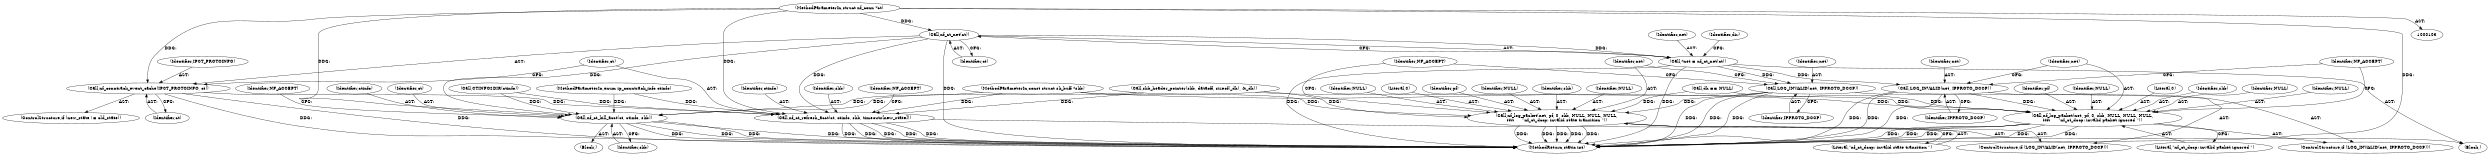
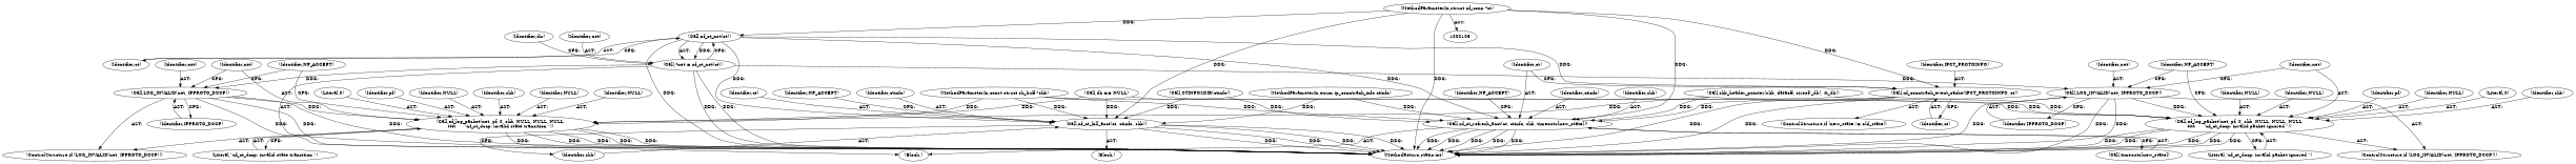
  digraph {
    n1 [label="(MethodParameterIn,struct nf_conn *ct)"]
    n2 [label="(Call,nf_ct_net(ct))"]
    n3 [label="(Call,nf_ct_kill_acct(ct, ctinfo, skb))"]
    n4 [label="(Call,nf_conntrack_event_cache(IPCT_PROTOINFO, ct))"]
    n5 [label="(Call,nf_ct_refresh_acct(ct, ctinfo, skb, timeouts[new_state]))"]
    n6 [label="(MethodReturn,static int)"]
    1000103
    n8 [label="(Call,*net = nf_ct_net(ct))"]
    n9 [label="(Identifier,ct)"]
    n10 [label="(Identifier,skb)"]
    n11 [label="(Block,)"]
    n12 [label="(ControlStructure,if (new_state != old_state))"]
    n13 [label="(Identifier,ct)"]
    n14 [label="(Block,)"]
+   n15 [label="(Call,timeouts[new_state])"]
    n16 [label="(Call,LOG_INVALID(net, IPPROTO_DCCP))"]
    n17 [label="(Call,LOG_INVALID(net, IPPROTO_DCCP))"]
    n18 [label="(Call,nf_log_packet(net, pf, 0, skb, NULL, NULL, NULL,\n\t\t\t\t      \"nf_ct_dccp: invalid packet ignored \"))"]
    n19 [label="(ControlStructure,if (LOG_INVALID(net, IPPROTO_DCCP)))"]
    n20 [label="(Identifier,IPPROTO_DCCP)"]
    n21 [label="(Call,nf_log_packet(net, pf, 0, skb, NULL, NULL, NULL,\n\t\t\t\t      \"nf_ct_dccp: invalid state transition \"))"]
    n22 [label="(ControlStructure,if (LOG_INVALID(net, IPPROTO_DCCP)))"]
    n23 [label="(Identifier,IPPROTO_DCCP)"]
    n24 [label="(Literal,\"nf_ct_dccp: invalid packet ignored \")"]
    n25 [label="(Literal,\"nf_ct_dccp: invalid state transition \")"]
    n26 [label="(Call,CTINFO2DIR(ctinfo))"]
    n27 [label="(Identifier,pf)"]
    n28 [label="(Identifier,net)"]
    n29 [label="(Identifier,ct)"]
    n30 [label="(Identifier,NULL)"]
    n31 [label="(Literal,0)"]
    n32 [label="(Identifier,NF_ACCEPT)"]
    n33 [label="(Identifier,ct)"]
    n34 [label="(Identifier,NF_ACCEPT)"]
    n35 [label="(Identifier,IPCT_PROTOINFO)"]
    n36 [label="(Literal,0)"]
    n37 [label="(Identifier,NF_ACCEPT)"]
    n38 [label="(Identifier,dir)"]
    n39 [label="(Identifier,skb)"]
    n40 [label="(Identifier,net)"]
    n41 [label="(Identifier,pf)"]
    n42 [label="(Identifier,NULL)"]
    n43 [label="(MethodParameterIn,const struct sk_buff *skb)"]
    n44 [label="(Identifier,net)"]
    n45 [label="(Identifier,skb)"]
    n46 [label="(Identifier,NF_ACCEPT)"]
    n47 [label="(Identifier,ctinfo)"]
    n48 [label="(MethodParameterIn,enum ip_conntrack_info ctinfo)"]
    n49 [label="(Identifier,net)"]
    n50 [label="(Identifier,NULL)"]
    n51 [label="(Identifier,ctinfo)"]
    n52 [label="(Identifier,NULL)"]
    n53 [label="(Identifier,NULL)"]
    n54 [label="(Call,dh == NULL)"]
    n55 [label="(Identifier,NULL)"]
    n56 [label="(Identifier,net)"]
    n57 [label="(Identifier,skb)"]
    n58 [label="(Call,skb_header_pointer(skb, dataoff, sizeof(_dh), &_dh))"]
    n1 -> n2 [label="DDG: "]
    n1 -> n3 [label="DDG: "]
    n1 -> n4 [label="DDG: "]
    n1 -> n5 [label="DDG: "]
    n1 -> n6 [label="DDG: "]
    n1 -> 1000103 [label="AST: "]
    n2 -> n3 [label="DDG: "]
-   n2 -> n4 [label="AST: "]
+   n2 -> n4 [label="DDG: "]
    n2 -> n5 [label="DDG: "]
    n2 -> n6 [label="DDG: "]
    n2 -> n8 [label="AST: "]
    n2 -> n8 [label="DDG: "]
    n2 -> n9 [label="CFG: "]
    n3 -> n6 [label="DDG: "]
    n3 -> n6 [label="DDG: "]
    n3 -> n6 [label="DDG: "]
    n3 -> n6 [label="DDG: "]
    n3 -> n10 [label="CFG: "]
    n3 -> n11 [label="AST: "]
    n4 -> n5 [label="DDG: "]
    n4 -> n6 [label="DDG: "]
    n4 -> n6 [label="DDG: "]
    n4 -> n12 [label="AST: "]
    n4 -> n13 [label="CFG: "]
    n5 -> n6 [label="DDG: "]
    n5 -> n6 [label="DDG: "]
    n5 -> n6 [label="DDG: "]
    n5 -> n6 [label="DDG: "]
    n5 -> n6 [label="DDG: "]
    n5 -> n14 [label="AST: "]
+   n5 -> n15 [label="CFG: "]
    n8 -> n2 [label="CFG: "]
    n8 -> n6 [label="DDG: "]
    n8 -> n6 [label="DDG: "]
    n8 -> n14 [label="AST: "]
    n8 -> n16 [label="DDG: "]
    n8 -> n17 [label="DDG: "]
    n9 -> n2 [label="AST: "]
    n10 -> n3 [label="AST: "]
    n13 -> n4 [label="AST: "]
+   n15 -> n5 [label="AST: "]
    n16 -> n6 [label="DDG: "]
    n16 -> n6 [label="DDG: "]
    n16 -> n6 [label="DDG: "]
    n16 -> n18 [label="DDG: "]
    n16 -> n19 [label="AST: "]
    n16 -> n20 [label="CFG: "]
    n17 -> n6 [label="DDG: "]
    n17 -> n6 [label="DDG: "]
    n17 -> n6 [label="DDG: "]
    n17 -> n21 [label="DDG: "]
    n17 -> n22 [label="AST: "]
    n17 -> n23 [label="CFG: "]
    n18 -> n6 [label="DDG: "]
    n18 -> n6 [label="DDG: "]
    n18 -> n6 [label="DDG: "]
    n18 -> n6 [label="DDG: "]
    n18 -> n6 [label="DDG: "]
    n18 -> n19 [label="AST: "]
    n18 -> n24 [label="CFG: "]
    n20 -> n16 [label="AST: "]
    n21 -> n6 [label="DDG: "]
    n21 -> n6 [label="DDG: "]
    n21 -> n6 [label="DDG: "]
    n21 -> n6 [label="DDG: "]
    n21 -> n6 [label="DDG: "]
    n21 -> n22 [label="AST: "]
    n21 -> n25 [label="CFG: "]
    n23 -> n17 [label="AST: "]
    n24 -> n18 [label="AST: "]
    n25 -> n21 [label="AST: "]
    n26 -> n3 [label="DDG: "]
    n26 -> n5 [label="DDG: "]
    n27 -> n18 [label="AST: "]
    n28 -> n17 [label="AST: "]
    n29 -> n3 [label="AST: "]
    n30 -> n18 [label="AST: "]
    n31 -> n21 [label="AST: "]
    n32 -> n5 [label="CFG: "]
    n33 -> n4 [label="CFG: "]
    n33 -> n5 [label="AST: "]
    n34 -> n3 [label="CFG: "]
    n35 -> n4 [label="AST: "]
    n36 -> n18 [label="AST: "]
    n37 -> n16 [label="CFG: "]
    n37 -> n18 [label="CFG: "]
    n38 -> n8 [label="CFG: "]
    n39 -> n18 [label="AST: "]
    n40 -> n17 [label="CFG: "]
    n40 -> n21 [label="AST: "]
    n41 -> n21 [label="AST: "]
    n42 -> n21 [label="AST: "]
    n43 -> n3 [label="DDG: "]
    n43 -> n5 [label="DDG: "]
    n43 -> n18 [label="DDG: "]
    n43 -> n21 [label="DDG: "]
    n44 -> n8 [label="AST: "]
    n45 -> n21 [label="AST: "]
    n46 -> n17 [label="CFG: "]
    n46 -> n21 [label="CFG: "]
    n47 -> n3 [label="AST: "]
    n48 -> n3 [label="DDG: "]
    n48 -> n5 [label="DDG: "]
    n49 -> n16 [label="CFG: "]
    n49 -> n18 [label="AST: "]
    n50 -> n18 [label="AST: "]
    n51 -> n5 [label="AST: "]
    n52 -> n21 [label="AST: "]
    n53 -> n21 [label="AST: "]
    n54 -> n18 [label="DDG: "]
    n54 -> n21 [label="DDG: "]
    n55 -> n18 [label="AST: "]
    n56 -> n16 [label="AST: "]
    n57 -> n5 [label="AST: "]
-   n58 -> n3 [label="DDG: "]
+   n54 -> n3 [label="DDG: "]
    n58 -> n5 [label="DDG: "]
    n58 -> n18 [label="DDG: "]
    n58 -> n21 [label="DDG: "]
  }
